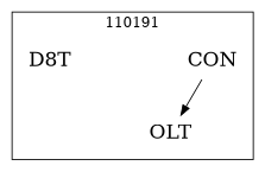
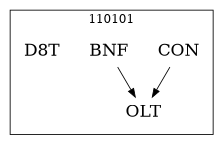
  strict digraph {
    fontname="DejaVu Serif"
    node [fontname="DejaVu Serif" fontsize=20 shape=plaintext]
    edge [fontname="DejaVu Serif"]
    n1 [label=CON]
    n2 [label=OLT]
+   n3 [label=BNF]
    n4 [label=D8T]
    subgraph cluster_1 {
-     label=110191
+     label=110101
      labeldoc=t
      n1
      n2
+     n3
      n4
    }
    n1 -> n2
+   n3 -> n2
  }
